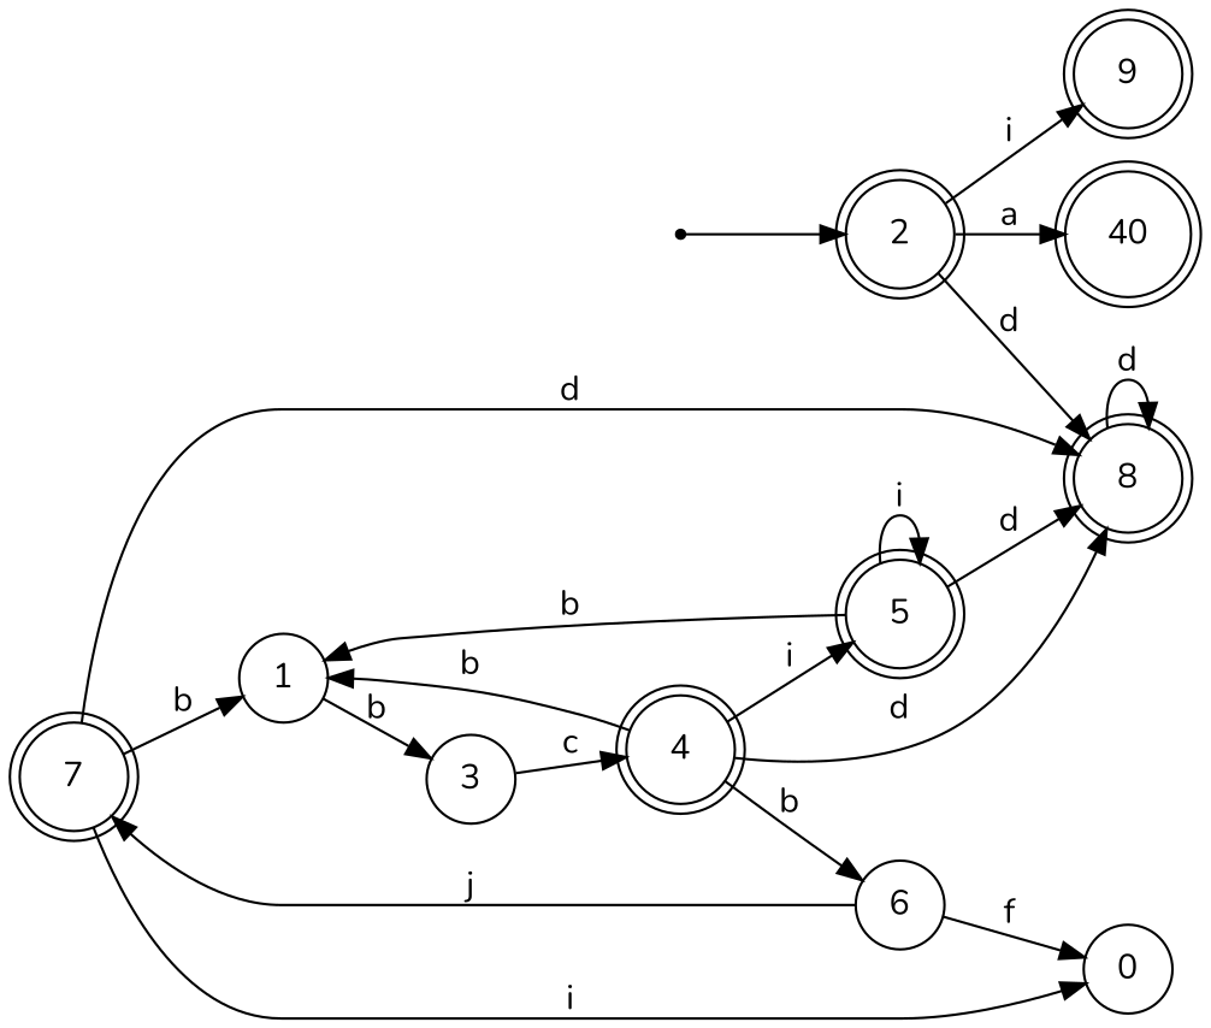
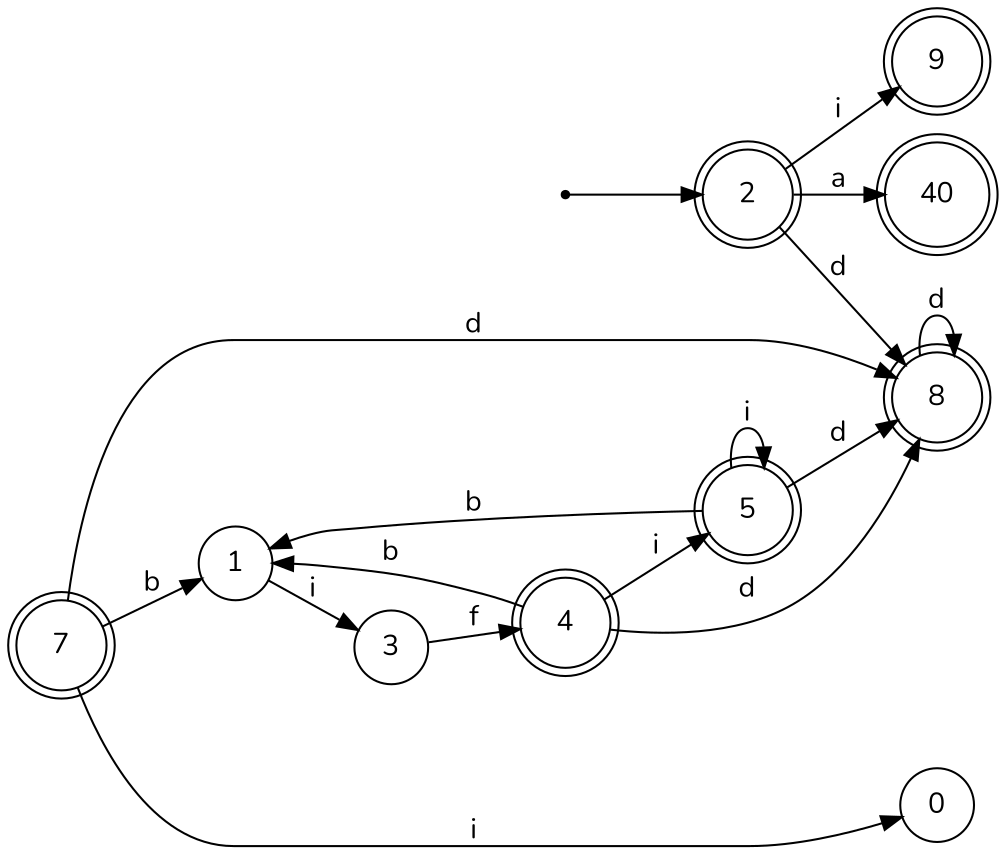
  digraph {
    fontname=Nunito
    rankdir=LR
    node [fontname=Nunito shape=doublecircle]
    edge [fontname=Nunito]
    dummy0 [shape=point]
    2
    8
    n4 [label=40]
    9
    1 [shape=circle]
    3 [shape=circle]
-   6 [shape=circle]
    7
    0 [shape=circle]
    5
    4
    dummy0 -> 2
    2 -> 8 [label=d]
    2 -> n4 [label=a]
    2 -> 9 [label=i]
    8 -> 8 [label=d]
-   1 -> 3 [label=b]
-   3 -> 4 [label=c]
-   6 -> 7 [label=j]
-   6 -> 0 [label=f]
+   1 -> 3 [label=i]
+   3 -> 4 [label=f]
    7 -> 8 [label=d]
    7 -> 1 [label=b]
    7 -> 0 [label=i]
    5 -> 8 [label=d]
    5 -> 1 [label=b]
    5 -> 5 [label=i]
    4 -> 8 [label=d]
    4 -> 1 [label=b]
-   4 -> 6 [label=b]
    4 -> 5 [label=i]
  }
